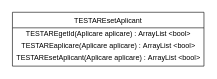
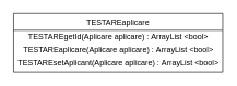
  <mxCell id="0" />
  <mxCell id="1" parent="0" />
- <mxCell id="2" value="TESTAREsetAplicant&#10;" style="swimlane;fontStyle=0;align=center;verticalAlign=top;childLayout=stackLayout;horizontal=1;startSize=26;horizontalStack=0;resizeParent=1;resizeLast=0;collapsible=1;marginBottom=0;rounded=0;shadow=0;strokeWidth=1;" parent="1" vertex="1"><mxGeometry x="20" y="20" width="320" height="90" as="geometry"><mxRectangle x="550" y="140" width="160" height="26" as="alternateBounds" /></mxGeometry></mxCell>
+ <mxCell id="2" value="TESTAREaplicare&#10;" style="swimlane;fontStyle=0;align=center;verticalAlign=top;childLayout=stackLayout;horizontal=1;startSize=26;horizontalStack=0;resizeParent=1;resizeLast=0;collapsible=1;marginBottom=0;rounded=0;shadow=0;strokeWidth=1;" parent="1" vertex="1"><mxGeometry x="20" y="20" width="320" height="90" as="geometry"><mxRectangle x="550" y="140" width="160" height="26" as="alternateBounds" /></mxGeometry></mxCell>
  <mxCell id="3" value="TESTAREgetId(Aplicare aplicare) :&amp;nbsp;&lt;span style=&quot;text-align: left&quot;&gt;ArrayList &amp;lt;bool&amp;gt;&lt;/span&gt;" style="text;html=1;align=center;verticalAlign=middle;resizable=0;points=[];autosize=1;" vertex="1" parent="2"><mxGeometry y="26" width="320" height="20" as="geometry" /></mxCell>
  <mxCell id="4" value="TESTAREaplicare(Aplicare aplicare) :&amp;nbsp;&lt;span style=&quot;text-align: left&quot;&gt;ArrayList &amp;lt;bool&amp;gt;&lt;br&gt;&lt;/span&gt;" style="text;html=1;align=center;verticalAlign=middle;resizable=0;points=[];autosize=1;" vertex="1" parent="2"><mxGeometry y="46" width="320" height="20" as="geometry" /></mxCell>
  <mxCell id="5" value="TESTAREsetAplicant(Aplicare aplicare) :&amp;nbsp;&lt;span style=&quot;text-align: left&quot;&gt;ArrayList &amp;lt;bool&amp;gt;&lt;/span&gt;" style="text;html=1;align=center;verticalAlign=middle;resizable=0;points=[];autosize=1;" vertex="1" parent="2"><mxGeometry y="66" width="320" height="20" as="geometry" /></mxCell>
